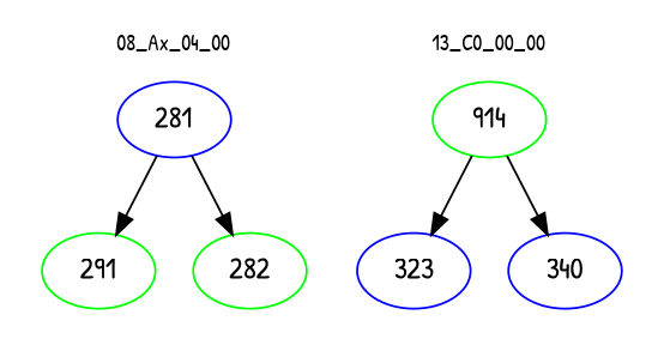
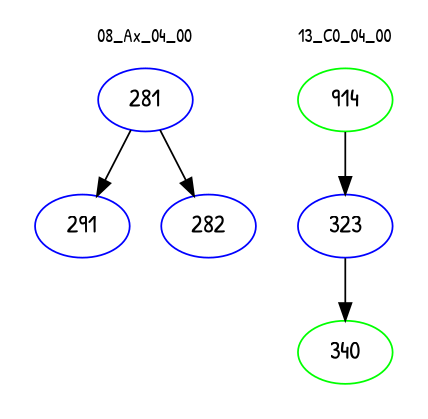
  digraph {
    fontname="Patrick Hand"
    node [color=blue fontname="Patrick Hand"]
    edge [color=black fontname="Patrick Hand"]
    n1 [label=281]
-   n2 [color=green label=291]
-   n3 [color=green label=282]
+   n2 [label=291]
+   n3 [label=282]
    n4 [color=green label=914]
    n5 [label=323]
-   n6 [label=340]
+   n6 [color=green label=340]
    subgraph cluster_1 {
      color=white
      fontsize=10
      label="08_Ax_04_00"
      n1
      n2
      n3
    }
    subgraph cluster_2 {
      color=white
      fontsize=10
-     label="13_C0_00_00"
+     label="13_C0_04_00"
      n4
      n5
      n6
    }
    n1 -> n2
    n1 -> n3
    n4 -> n5
-   n4 -> n6
+   n5 -> n6
  }
